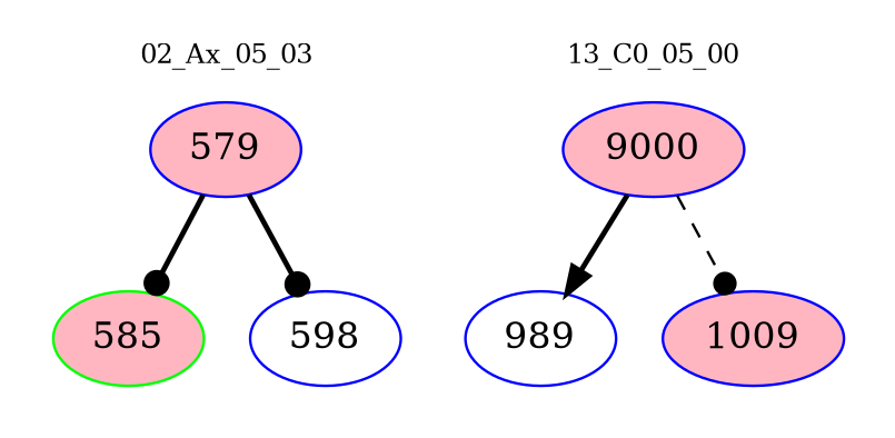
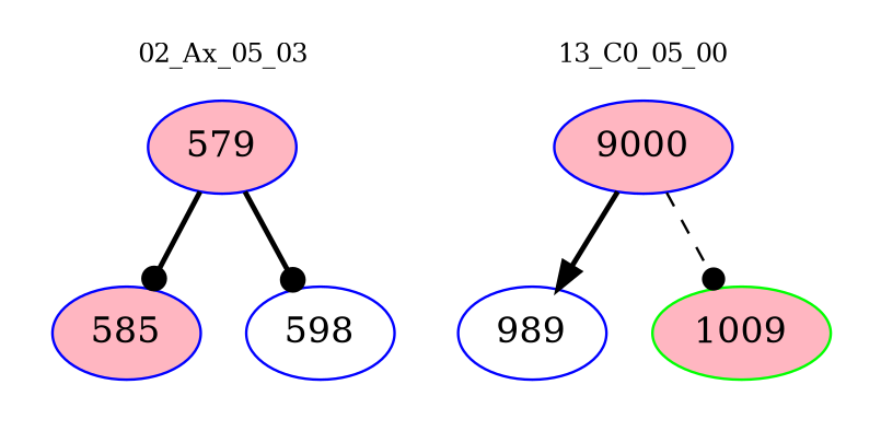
  digraph {
    node [color=blue fillcolor=lightpink style=filled]
    edge [arrowhead=dot color=black style=bold]
    n1 [label=579]
-   n2 [color=green label=585]
+   n2 [label=585]
    n3 [fillcolor=white label=598]
    n4 [label=9000]
    n5 [fillcolor=white label=989]
-   n6 [label=1009]
+   n6 [color=green label=1009]
    subgraph cluster_1 {
      color=white
      fontsize=10
      label="02_Ax_05_03"
      n1
      n2
      n3
    }
    subgraph cluster_2 {
      color=white
      fontsize=10
      label="13_C0_05_00"
      n4
      n5
      n6
    }
    n1 -> n2
    n1 -> n3
    n4 -> n5 [arrowhead=normal]
    n4 -> n6 [style=dashed]
  }
